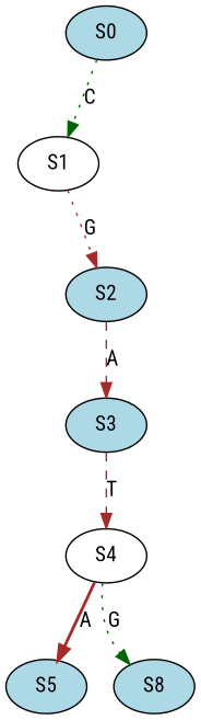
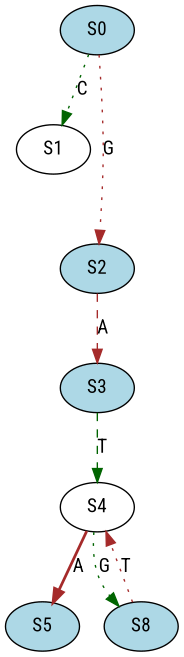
  strict digraph {
    fontname="Roboto Condensed"
    node [fillcolor=lightblue fontname="Roboto Condensed" style=filled]
    edge [color=brown fontname="Roboto Condensed" style=dotted]
    S1 [fillcolor=white]
    S0
    S2
    S3
    S4 [fillcolor=white]
    S5
    n7 [label=S8]
-   S1 -> S2 [label=G]
+   S0 -> S2 [label=G]
    S0 -> S1 [color=darkgreen label=C]
    S2 -> S3 [label=A style=dashed]
-   S3 -> S4 [label=T style=dashed]
+   S3 -> S4 [color=darkgreen label=T style=dashed]
    S4 -> S5 [label=A style=bold]
    S4 -> n7 [color=darkgreen label=G]
+   n7 -> S4 [label=T]
  }
